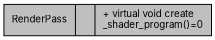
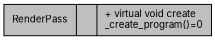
  digraph {
    rankdir=LR
    fontname=Inter
-   n1 [color=black fillcolor=grey75 fontcolor=black fontname=Inter fontsize=10 height=0.2 label="{RenderPass\n||+ virtual void create\l_shader_program()=0\l}" shape=record style=filled width=0.4]
+   n1 [color=black fillcolor=grey75 fontcolor=black fontname=Inter fontsize=10 height=0.2 label="{RenderPass\n||+ virtual void create\l_create_program()=0\l}" shape=record style=filled width=0.4]
  }
